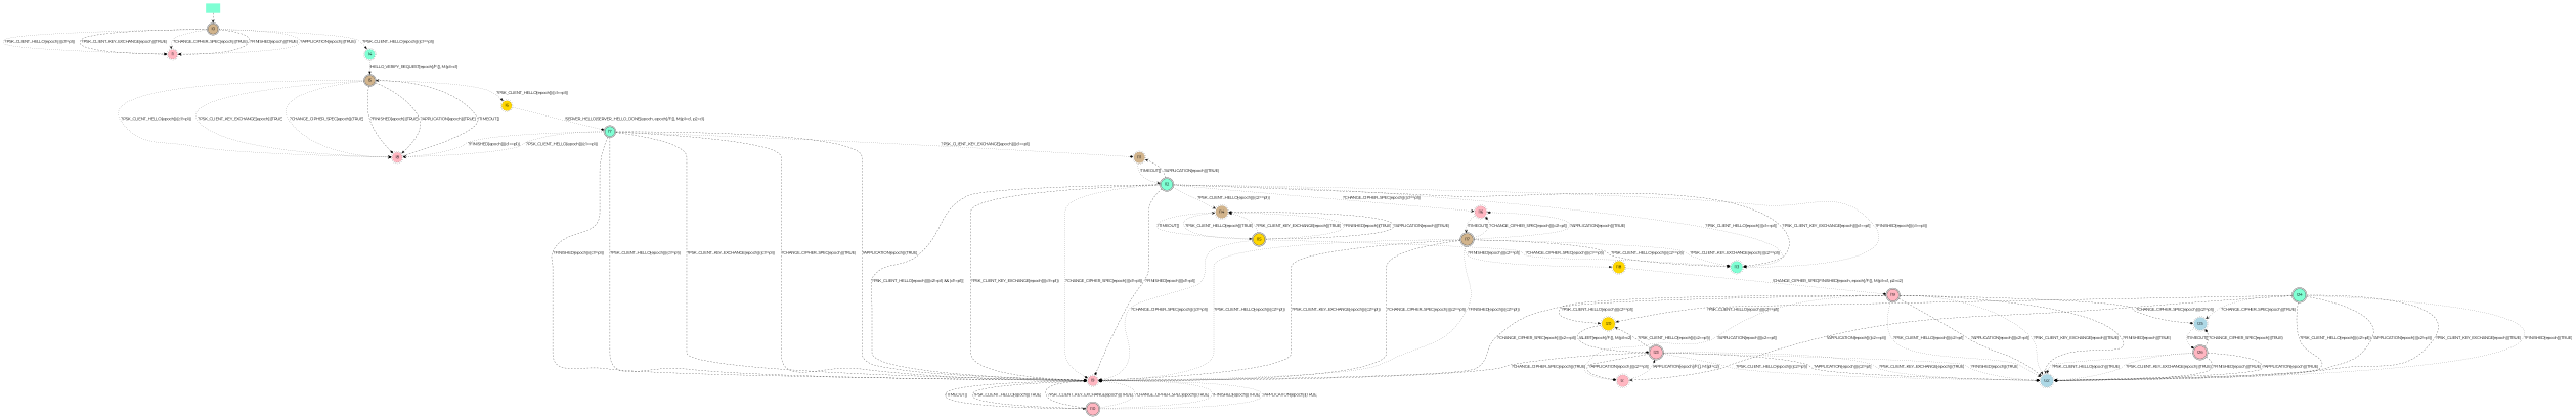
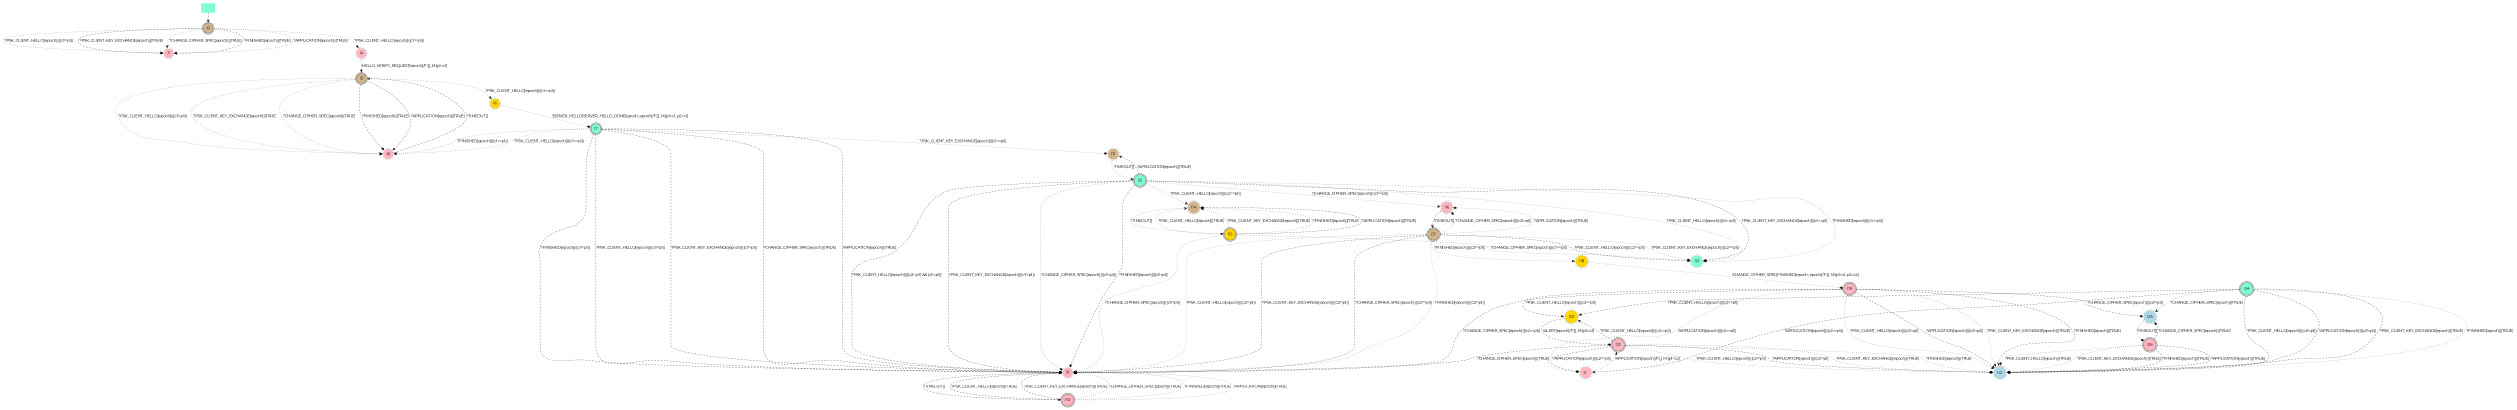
  digraph {
    fontname=Montserrat
    node [fillcolor=lightpink fontname=Montserrat shape=doublecircle style="dotted,filled"]
    edge [arrowhead=vee fontname=Montserrat style=dotted]
    "" [fillcolor=aquamarine shape=none style=filled]
    l0 [fillcolor=tan style="solid,filled"]
    l1
-   l4 [fillcolor=aquamarine]
+   l4
    l5 [fillcolor=tan style="solid,filled"]
    l6 [fillcolor=gold]
    l8
    l7 [fillcolor=aquamarine style="solid,filled"]
    l9
    l11 [fillcolor=tan]
    l10 [style="solid,filled"]
    l12 [fillcolor=aquamarine style="solid,filled"]
    l13 [fillcolor=aquamarine]
    l14 [fillcolor=tan]
    l16
    l15 [fillcolor=gold style="solid,filled"]
    l17 [fillcolor=tan style="solid,filled"]
    l18 [fillcolor=gold]
    l19 [style="solid,filled"]
    l20 [fillcolor=gold]
    l21
    l22 [fillcolor=lightblue]
    l25 [fillcolor=lightblue]
    l23 [style="solid,filled"]
    l26 [style="solid,filled"]
    l24 [fillcolor=aquamarine style="solid,filled"]
    "" -> l0 [style=dashed]
    l0 -> l1 [label=<?PSK_CLIENT_HELLO[epoch]|((c1!=p1))>]
    l0 -> l1 [arrowhead=diamond label=<?PSK_CLIENT_KEY_EXCHANGE[epoch]|(TRUE)> style=dashed]
    l0 -> l1 [label=<?CHANGE_CIPHER_SPEC[epoch]|(TRUE)>]
    l0 -> l1 [label=<?FINISHED[epoch]|(TRUE)> style=dashed]
    l0 -> l1 [label=<?APPLICATION[epoch]|(TRUE)>]
    l0 -> l4 [arrowhead=normal label=<?PSK_CLIENT_HELLO[epoch]|((c1==p1))>]
    l4 -> l5 [arrowhead=normal label=<!HELLO_VERIFY_REQUEST[epoch]/F:[], M:{p1=c1}>]
    l5 -> l6 [arrowhead=normal label=<?PSK_CLIENT_HELLO[epoch]|((c1==p1))>]
    l5 -> l8 [label=<?PSK_CLIENT_HELLO[epoch]|((c1!=p1))>]
    l5 -> l8 [label=<?PSK_CLIENT_KEY_EXCHANGE[epoch]|(TRUE)>]
    l5 -> l8 [label=<?CHANGE_CIPHER_SPEC[epoch]|(TRUE)>]
    l5 -> l8 [arrowhead=diamond label=<?FINISHED[epoch]|(TRUE)> style=dashed]
    l5 -> l8 [arrowhead=normal label=<?APPLICATION[epoch]|(TRUE)> style=dashed]
    l6 -> l7 [arrowhead=diamond label=<!SERVER_HELLO|SERVER_HELLO_DONE[epoch, epoch]/F:[], M:{p1=c1, p2=c1}>]
    l8 -> l5 [label=<!TIMEOUT[]> style=dashed]
    l7 -> l8 [label=<?FINISHED[epoch]|((c1==p1))>]
    l7 -> l8 [label=<?PSK_CLIENT_HELLO[epoch]|((c1==p1))>]
    l7 -> l9 [arrowhead=diamond label=<?FINISHED[epoch]|((c1!=p1))> style=dashed]
    l7 -> l9 [arrowhead=diamond label=<?PSK_CLIENT_HELLO[epoch]|((c1!=p1))> style=dashed]
    l7 -> l9 [label=<?PSK_CLIENT_KEY_EXCHANGE[epoch]|((c1!=p1))> style=dashed]
    l7 -> l9 [arrowhead=normal label=<?CHANGE_CIPHER_SPEC[epoch]|(TRUE)> style=dashed]
    l7 -> l9 [arrowhead=diamond label=<?APPLICATION[epoch]|(TRUE)> style=dashed]
    l7 -> l11 [arrowhead=diamond label=<?PSK_CLIENT_KEY_EXCHANGE[epoch]|((c1==p1))>]
    l9 -> l10 [arrowhead=normal label=<!TIMEOUT[]> style=dashed]
    l11 -> l12 [label=<!TIMEOUT[]>]
    l10 -> l9 [arrowhead=normal label=<?PSK_CLIENT_HELLO[epoch]|(TRUE)> style=dashed]
    l10 -> l9 [arrowhead=normal label=<?PSK_CLIENT_KEY_EXCHANGE[epoch]|(TRUE)> style=dashed]
    l10 -> l9 [arrowhead=diamond label=<?CHANGE_CIPHER_SPEC[epoch]|(TRUE)>]
    l10 -> l9 [label=<?FINISHED[epoch]|(TRUE)>]
    l10 -> l9 [arrowhead=diamond label=<?APPLICATION[epoch]|(TRUE)>]
    l12 -> l9 [arrowhead=normal label=<?PSK_CLIENT_HELLO[epoch]|(((c2!=p1) &amp;&amp; (c1!=p1)))> style=dashed]
    l12 -> l9 [label=<?PSK_CLIENT_KEY_EXCHANGE[epoch]|((c1!=p1))> style=dashed]
    l12 -> l9 [arrowhead=diamond label=<?CHANGE_CIPHER_SPEC[epoch]|((c1!=p1))>]
    l12 -> l9 [arrowhead=diamond label=<?FINISHED[epoch]|((c1!=p1))> style=dashed]
    l12 -> l11 [label=<?APPLICATION[epoch]|(TRUE)> style=dashed]
    l12 -> l13 [label=<?PSK_CLIENT_HELLO[epoch]|((c1==p1))>]
    l12 -> l13 [arrowhead=diamond label=<?PSK_CLIENT_KEY_EXCHANGE[epoch]|((c1==p1))> style=dashed]
    l12 -> l13 [arrowhead=normal label=<?FINISHED[epoch]|((c1==p1))>]
    l12 -> l14 [label=<?PSK_CLIENT_HELLO[epoch]|((c2==p1))>]
    l12 -> l16 [label=<?CHANGE_CIPHER_SPEC[epoch]|((c1==p1))>]
    l14 -> l15 [arrowhead=normal label=<!TIMEOUT[]>]
-   l16 -> l17 [label=<!TIMEOUT[]>]
+   l16 -> l17 [label=<!TIMEOUT[]> style=dashed]
    l15 -> l9 [label=<?CHANGE_CIPHER_SPEC[epoch]|((c1!=p1))>]
    l15 -> l13 [arrowhead=normal label=<?CHANGE_CIPHER_SPEC[epoch]|((c1==p1))>]
    l15 -> l14 [label=<?PSK_CLIENT_HELLO[epoch]|(TRUE)>]
    l15 -> l14 [arrowhead=normal label=<?PSK_CLIENT_KEY_EXCHANGE[epoch]|(TRUE)>]
    l15 -> l14 [label=<?FINISHED[epoch]|(TRUE)>]
    l15 -> l14 [arrowhead=diamond label=<?APPLICATION[epoch]|(TRUE)> style=dashed]
    l17 -> l9 [arrowhead=normal label=<?PSK_CLIENT_HELLO[epoch]|((c2!=p1))>]
    l17 -> l9 [label=<?PSK_CLIENT_KEY_EXCHANGE[epoch]|((c2!=p1))> style=dashed]
    l17 -> l9 [arrowhead=normal label=<?CHANGE_CIPHER_SPEC[epoch]|((c2==p1))> style=dashed]
    l17 -> l9 [arrowhead=diamond label=<?FINISHED[epoch]|((c2!=p1))>]
    l17 -> l13 [label=<?PSK_CLIENT_HELLO[epoch]|((c2==p1))> style=dashed]
    l17 -> l13 [arrowhead=diamond label=<?PSK_CLIENT_KEY_EXCHANGE[epoch]|((c2==p1))>]
    l17 -> l16 [arrowhead=diamond label=<?CHANGE_CIPHER_SPEC[epoch]|((c2!=p1))>]
    l17 -> l16 [arrowhead=diamond label=<?APPLICATION[epoch]|(TRUE)>]
    l17 -> l18 [arrowhead=normal label=<?FINISHED[epoch]|((c2==p1))>]
    l18 -> l19 [arrowhead=diamond label=<!CHANGE_CIPHER_SPEC|FINISHED[epoch, epoch]/F:[], M:{p1=c1, p2=c2}>]
    l19 -> l9 [label=<?CHANGE_CIPHER_SPEC[epoch]|((c2==p1))> style=dashed]
    l19 -> l20 [arrowhead=normal label=<?PSK_CLIENT_HELLO[epoch]|((c2==p1))> style=dashed]
    l19 -> l21 [arrowhead=normal label=<?APPLICATION[epoch]|((c2==p1))>]
    l19 -> l22 [label=<?PSK_CLIENT_HELLO[epoch]|((c2!=p1))>]
    l19 -> l22 [label=<?APPLICATION[epoch]|((c2!=p1))> style=dashed]
    l19 -> l22 [arrowhead=normal label=<?PSK_CLIENT_KEY_EXCHANGE[epoch]|(TRUE)>]
    l19 -> l22 [label=<?FINISHED[epoch]|(TRUE)> style=dashed]
    l19 -> l25 [arrowhead=diamond label=<?CHANGE_CIPHER_SPEC[epoch]|((c2!=p1))> style=dashed]
    l20 -> l23 [arrowhead=diamond label=<!ALERT[epoch]/F:[], M:{p1=c2}> style=dashed]
    l21 -> l23 [arrowhead=normal label=<!APPLICATION[epoch]/F:[], M:{p1=c2}>]
    l25 -> l26 [arrowhead=diamond label=<!TIMEOUT[]>]
    l23 -> l9 [arrowhead=diamond label=<?CHANGE_CIPHER_SPEC[epoch]|(TRUE)> style=dashed]
    l23 -> l20 [label=<?PSK_CLIENT_HELLO[epoch]|((c2==p1))> style=dashed]
    l23 -> l21 [arrowhead=diamond label=<?APPLICATION[epoch]|((c2==p1))> style=dashed]
    l23 -> l22 [arrowhead=diamond label=<?PSK_CLIENT_HELLO[epoch]|((c2!=p1))>]
    l23 -> l22 [arrowhead=normal label=<?APPLICATION[epoch]|((c2!=p1))> style=dashed]
    l23 -> l22 [label=<?PSK_CLIENT_KEY_EXCHANGE[epoch]|(TRUE)>]
    l23 -> l22 [arrowhead=diamond label=<?FINISHED[epoch]|(TRUE)>]
    l26 -> l22 [arrowhead=normal label=<?PSK_CLIENT_HELLO[epoch]|(TRUE)>]
    l26 -> l22 [label=<?PSK_CLIENT_KEY_EXCHANGE[epoch]|(TRUE)>]
    l26 -> l22 [arrowhead=diamond label=<?FINISHED[epoch]|(TRUE)> style=dashed]
    l26 -> l22 [label=<?APPLICATION[epoch]|(TRUE)> style=dashed]
    l26 -> l25 [arrowhead=diamond label=<?CHANGE_CIPHER_SPEC[epoch]|(TRUE)> style=dashed]
    l24 -> l20 [arrowhead=normal label=<?PSK_CLIENT_HELLO[epoch]|((c2==p1))> style=dashed]
    l24 -> l21 [label=<?APPLICATION[epoch]|((c2==p1))> style=dashed]
    l24 -> l22 [arrowhead=normal label=<?PSK_CLIENT_HELLO[epoch]|((c2!=p1))> style=dashed]
    l24 -> l22 [label=<?APPLICATION[epoch]|((c2!=p1))> style=dashed]
    l24 -> l22 [arrowhead=normal label=<?PSK_CLIENT_KEY_EXCHANGE[epoch]|(TRUE)> style=dashed]
    l24 -> l22 [arrowhead=diamond label=<?FINISHED[epoch]|(TRUE)>]
    l24 -> l25 [label=<?CHANGE_CIPHER_SPEC[epoch]|(TRUE)>]
  }
